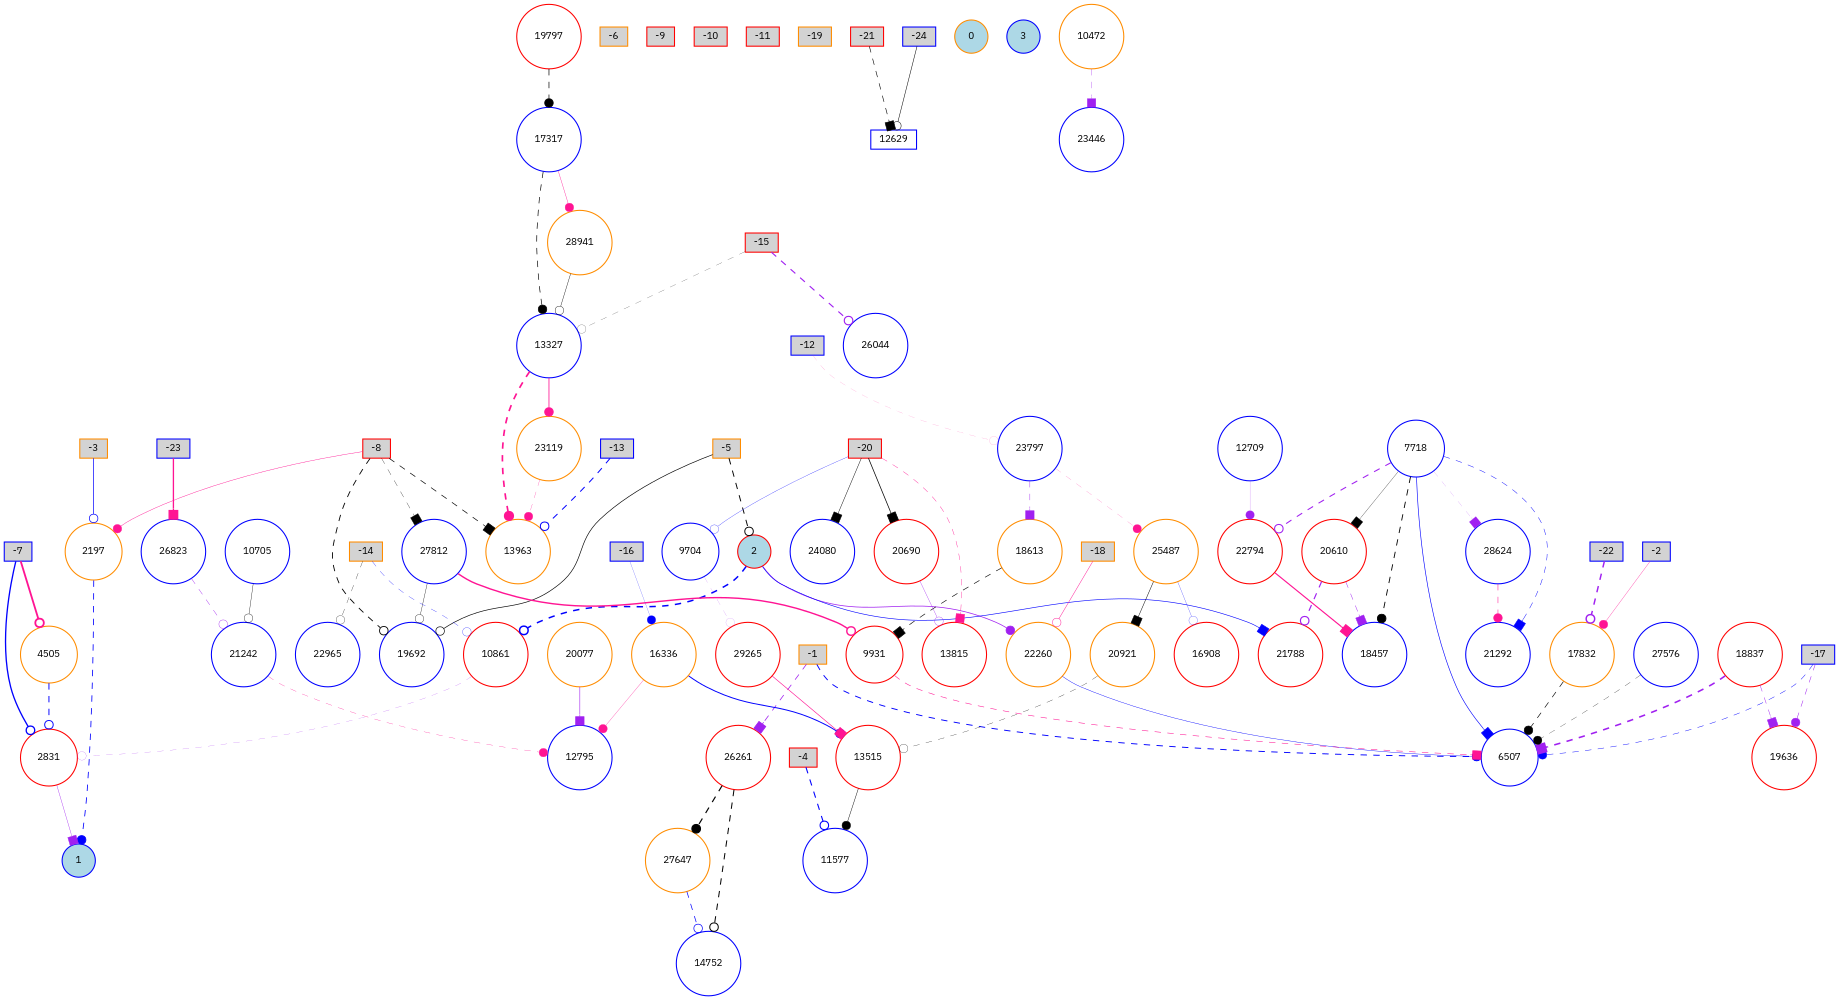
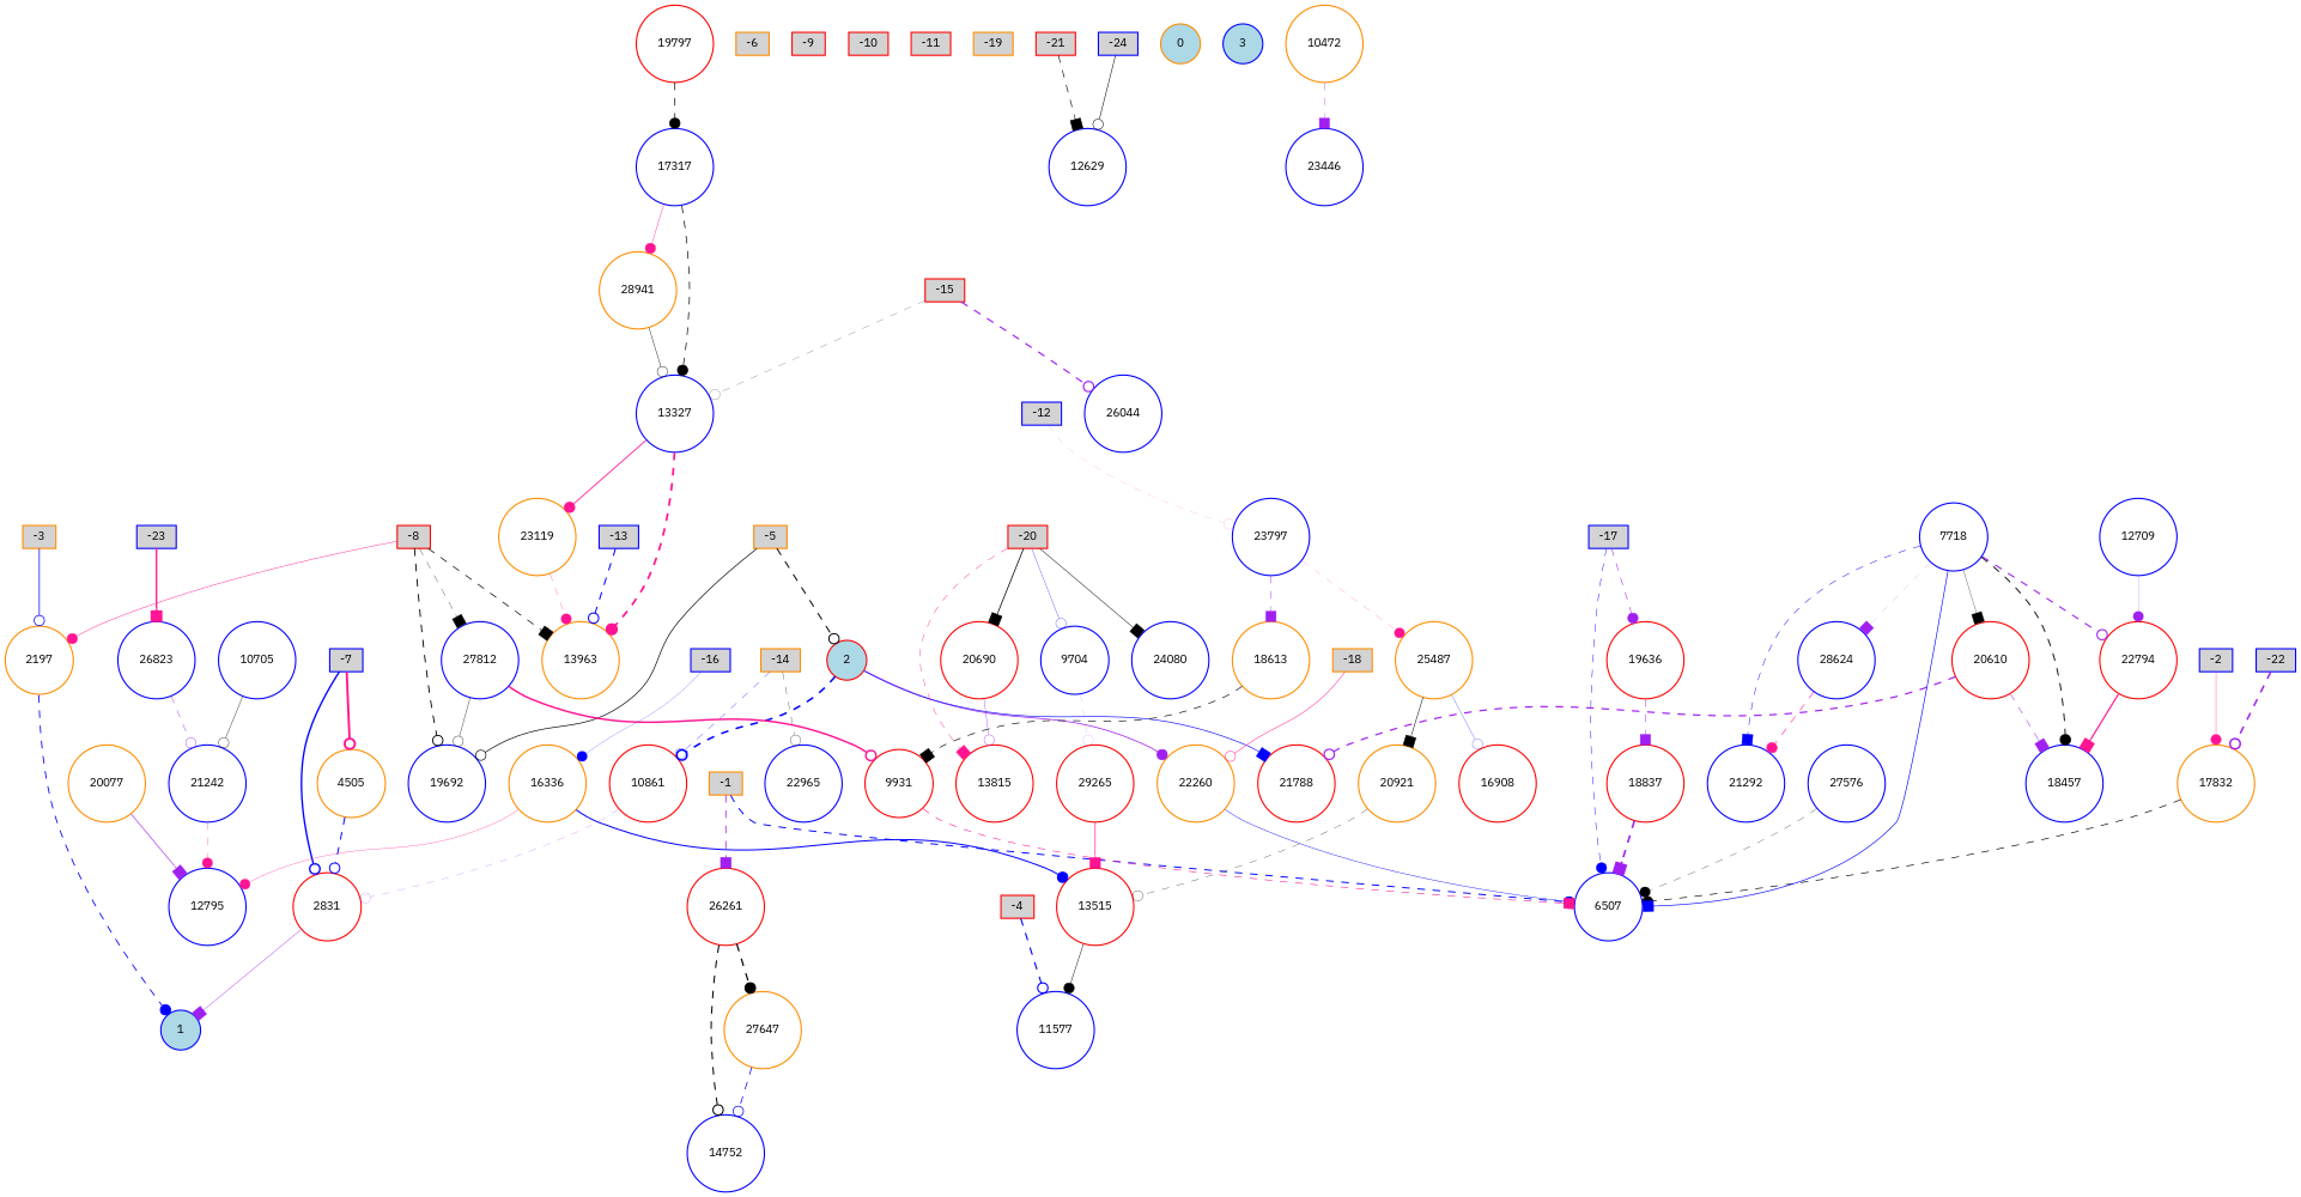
  digraph {
    fontname="IBM Plex Sans"
    node [color=blue fillcolor=white fontname="IBM Plex Sans" fontsize=9 shape=circle style=filled]
    edge [arrowhead=odot color=black fontname="IBM Plex Sans" style=dashed]
    -1 [color=darkorange fillcolor=lightgray height=0.2 shape=box width=0.2]
    26261 [color=red height=0.2 width=0.2]
    6507 [height=0.2 width=0.2]
    14752 [height=0.2 width=0.2]
    27647 [color=darkorange height=0.2 width=0.2]
    -2 [fillcolor=lightgray height=0.2 shape=box width=0.2]
    17832 [color=darkorange height=0.2 width=0.2]
    -3 [color=darkorange fillcolor=lightgray height=0.2 shape=box width=0.2]
    2197 [color=darkorange height=0.2 width=0.2]
    1 [fillcolor=lightblue height=0.2 width=0.2]
    -4 [color=red fillcolor=lightgray height=0.2 shape=box width=0.2]
    11577 [height=0.2 width=0.2]
    -5 [color=darkorange fillcolor=lightgray height=0.2 shape=box width=0.2]
    2 [color=red fillcolor=lightblue height=0.2 width=0.2]
    19692 [height=0.2 width=0.2]
    10861 [color=red height=0.2 width=0.2]
    22260 [color=darkorange height=0.2 width=0.2]
    21788 [color=red height=0.2 width=0.2]
    -6 [color=darkorange fillcolor=lightgray height=0.2 shape=box width=0.2]
    -7 [fillcolor=lightgray height=0.2 shape=box width=0.2]
    2831 [color=red height=0.2 width=0.2]
    4505 [color=darkorange height=0.2 width=0.2]
    -8 [color=red fillcolor=lightgray height=0.2 shape=box width=0.2]
    13963 [color=darkorange height=0.2 width=0.2]
    27812 [height=0.2 width=0.2]
    9931 [color=red height=0.2 width=0.2]
    -9 [color=red fillcolor=lightgray height=0.2 shape=box width=0.2]
    -10 [color=red fillcolor=lightgray height=0.2 shape=box width=0.2]
    -11 [color=red fillcolor=lightgray height=0.2 shape=box width=0.2]
    -12 [fillcolor=lightgray height=0.2 shape=box width=0.2]
    23797 [height=0.2 width=0.2]
    25487 [color=darkorange height=0.2 width=0.2]
    18613 [color=darkorange height=0.2 width=0.2]
    -13 [fillcolor=lightgray height=0.2 shape=box width=0.2]
    -14 [color=darkorange fillcolor=lightgray height=0.2 shape=box width=0.2]
    22965 [height=0.2 width=0.2]
    -15 [color=red fillcolor=lightgray height=0.2 shape=box width=0.2]
    13327 [height=0.2 width=0.2]
    26044 [height=0.2 width=0.2]
    23119 [color=darkorange height=0.2 width=0.2]
    -16 [fillcolor=lightgray height=0.2 shape=box width=0.2]
    16336 [color=darkorange height=0.2 width=0.2]
    13515 [color=red height=0.2 width=0.2]
    12795 [height=0.2 width=0.2]
    -17 [fillcolor=lightgray height=0.2 shape=box width=0.2]
    19636 [color=red height=0.2 width=0.2]
    18837 [color=red height=0.2 width=0.2]
    -18 [color=darkorange fillcolor=lightgray height=0.2 shape=box width=0.2]
    -19 [color=darkorange fillcolor=lightgray height=0.2 shape=box width=0.2]
    -20 [color=red fillcolor=lightgray height=0.2 shape=box width=0.2]
    24080 [height=0.2 width=0.2]
    20690 [color=red height=0.2 width=0.2]
    9704 [height=0.2 width=0.2]
    13815 [color=red height=0.2 width=0.2]
    29265 [color=red height=0.2 width=0.2]
    -21 [color=red fillcolor=lightgray height=0.2 shape=box width=0.2]
-   12629 [height=0.2 shape=box width=0.2]
+   12629 [height=0.2 width=0.2]
    -22 [fillcolor=lightgray height=0.2 shape=box width=0.2]
    -23 [fillcolor=lightgray height=0.2 shape=box width=0.2]
    26823 [height=0.2 width=0.2]
    21242 [height=0.2 width=0.2]
    -24 [fillcolor=lightgray height=0.2 shape=box width=0.2]
    0 [color=darkorange fillcolor=lightblue height=0.2 width=0.2]
    3 [fillcolor=lightblue height=0.2 width=0.2]
    20610 [color=red height=0.2 width=0.2]
    18457 [height=0.2 width=0.2]
    22794 [color=red height=0.2 width=0.2]
    16908 [color=red height=0.2 width=0.2]
    28941 [color=darkorange height=0.2 width=0.2]
    20921 [color=darkorange height=0.2 width=0.2]
    23446 [height=0.2 width=0.2]
    12709 [height=0.2 width=0.2]
    7718 [height=0.2 width=0.2]
    21292 [height=0.2 width=0.2]
    28624 [height=0.2 width=0.2]
    17317 [height=0.2 width=0.2]
    27576 [height=0.2 width=0.2]
    10705 [height=0.2 width=0.2]
    19797 [color=red height=0.2 width=0.2]
    10472 [color=darkorange height=0.2 width=0.2]
    20077 [color=darkorange height=0.2 width=0.2]
    -1 -> 26261 [arrowhead=box color=purple penwidth=0.7143333218699489]
    -1 -> 6507 [color=blue penwidth=0.8780575281868765]
    26261 -> 14752 [penwidth=0.941085214413582]
    26261 -> 27647 [arrowhead=dot penwidth=1.1008292235424735]
    27647 -> 14752 [color=blue penwidth=0.6543273713724028]
    -2 -> 17832 [arrowhead=dot color=deeppink penwidth=0.2956873122028325 style=bold]
    17832 -> 6507 [arrowhead=dot penwidth=0.5931399662678479]
    -3 -> 2197 [color=blue penwidth=0.6637361159709372 style=bold]
    2197 -> 1 [arrowhead=dot color=blue penwidth=0.7723554531458069]
    -4 -> 11577 [color=blue penwidth=1.0161674608655715]
    -5 -> 2 [penwidth=0.8913723357117967]
    -5 -> 19692 [penwidth=0.6087738672424545 style=bold]
    2 -> 10861 [color=blue penwidth=1.4007307938277025]
    2 -> 22260 [arrowhead=dot color=purple penwidth=0.6941957533602876 style=bold]
    2 -> 21788 [arrowhead=box color=blue penwidth=0.562580714494907 style=bold]
    10861 -> 2831 [color=purple penwidth=0.16947137241066126]
    22260 -> 6507 [arrowhead=dot color=blue penwidth=0.3753344468452452 style=bold]
    -7 -> 2831 [color=blue penwidth=1.2385060302517963 style=bold]
    -7 -> 4505 [color=deeppink penwidth=1.7175520179045904 style=bold]
    2831 -> 1 [arrowhead=box color=purple penwidth=0.3449177741980044 style=bold]
    4505 -> 2831 [color=blue penwidth=0.8850382129847474]
    -8 -> 2197 [arrowhead=dot color=deeppink penwidth=0.39075298160112915 style=bold]
    -8 -> 19692 [penwidth=0.8199577275035109]
    -8 -> 13963 [arrowhead=box penwidth=0.6309765162041866]
    -8 -> 27812 [arrowhead=box penwidth=0.263188775272591]
    27812 -> 19692 [penwidth=0.31891503646431363 style=bold]
    27812 -> 9931 [color=deeppink penwidth=1.3321871021054363 style=bold]
    9931 -> 6507 [arrowhead=box color=deeppink penwidth=0.5106895073444152]
    -12 -> 23797 [color=deeppink penwidth=0.10530203674107577]
    23797 -> 25487 [arrowhead=dot color=deeppink penwidth=0.14261142371442118]
    23797 -> 18613 [arrowhead=box color=purple penwidth=0.38737376970129955]
    25487 -> 16908 [color=blue penwidth=0.2135645415405124 style=bold]
    25487 -> 20921 [arrowhead=box penwidth=0.4511129476136154 style=bold]
    18613 -> 9931 [arrowhead=box penwidth=0.5682803936678033]
    -13 -> 13963 [color=blue penwidth=0.9392442495444456]
    -14 -> 10861 [color=blue penwidth=0.25681339692402777]
    -14 -> 22965 [penwidth=0.2563941806319376]
    -15 -> 13327 [penwidth=0.1672553756682677]
    -15 -> 26044 [color=purple penwidth=1.0625191127643026]
    13327 -> 13963 [arrowhead=dot color=deeppink penwidth=1.569461820638789]
    13327 -> 23119 [arrowhead=dot color=deeppink penwidth=0.765538312663639 style=bold]
    23119 -> 13963 [arrowhead=dot color=deeppink penwidth=0.231008433122502]
    -16 -> 16336 [arrowhead=dot color=blue penwidth=0.16356393676237746 style=bold]
    16336 -> 13515 [arrowhead=dot color=blue penwidth=0.9193066967541653 style=bold]
    16336 -> 12795 [arrowhead=dot color=deeppink penwidth=0.2646651068729953 style=bold]
    13515 -> 11577 [arrowhead=dot penwidth=0.4081316126986426 style=bold]
    -17 -> 6507 [arrowhead=dot color=blue penwidth=0.40823937432991175]
    -17 -> 19636 [arrowhead=dot color=purple penwidth=0.4753724310097742]
-   18837 -> 19636 [arrowhead=box color=purple penwidth=0.42982459740525814]
+   19636 -> 18837 [arrowhead=box color=purple penwidth=0.42982459740525814]
    18837 -> 6507 [arrowhead=box color=purple penwidth=1.4851332206870191]
    -18 -> 22260 [color=deeppink penwidth=0.42521727771373485 style=bold]
    -20 -> 24080 [arrowhead=box penwidth=0.41816013879883096 style=bold]
    -20 -> 20690 [arrowhead=box penwidth=0.6798943057788783 style=bold]
    -20 -> 9704 [color=blue penwidth=0.24896378442710013 style=bold]
    -20 -> 13815 [arrowhead=box color=deeppink penwidth=0.36019632868036056]
    20690 -> 13815 [color=purple penwidth=0.312262481206251 style=bold]
    9704 -> 29265 [color=purple penwidth=0.11854720890145687]
    29265 -> 13515 [arrowhead=box color=deeppink penwidth=0.5872351506048321 style=bold]
    -21 -> 12629 [arrowhead=box penwidth=0.5510506620388573]
    -22 -> 17832 [color=purple penwidth=1.367483694697737]
    -23 -> 26823 [arrowhead=box color=deeppink penwidth=1.2302991076547278 style=bold]
    26823 -> 21242 [color=purple penwidth=0.3631581392958616]
    21242 -> 12795 [arrowhead=dot color=deeppink penwidth=0.2682259608269246]
    -24 -> 12629 [penwidth=0.4658811577251353 style=bold]
    20610 -> 21788 [color=purple penwidth=1.0974514153977275]
    20610 -> 18457 [arrowhead=box color=purple penwidth=0.42925818173339203]
    22794 -> 18457 [arrowhead=box color=deeppink penwidth=1.0642441978108261 style=bold]
    28941 -> 13327 [penwidth=0.36321683443691843 style=bold]
    20921 -> 13515 [penwidth=0.24775467292443537]
    12709 -> 22794 [arrowhead=dot color=purple penwidth=0.16380596903272154 style=bold]
    7718 -> 6507 [arrowhead=box color=blue penwidth=0.5769320579119425 style=bold]
    7718 -> 20610 [arrowhead=box penwidth=0.24823302423871005 style=bold]
    7718 -> 18457 [arrowhead=dot penwidth=0.8261176370965969]
    7718 -> 22794 [color=purple penwidth=0.9924257012661012]
    7718 -> 21292 [arrowhead=box color=blue penwidth=0.4138896223171604]
    7718 -> 28624 [arrowhead=box color=purple penwidth=0.11252512025157031]
    28624 -> 21292 [arrowhead=dot color=deeppink penwidth=0.4945751222075272]
    17317 -> 13327 [arrowhead=dot penwidth=0.6300211998575534]
    17317 -> 28941 [arrowhead=dot color=deeppink penwidth=0.355540018089366 style=bold]
    27576 -> 6507 [arrowhead=dot penwidth=0.24296283143207736]
    10705 -> 21242 [penwidth=0.32829417145404666 style=bold]
    19797 -> 17317 [arrowhead=dot penwidth=0.6467373802926325]
    10472 -> 23446 [arrowhead=box color=purple penwidth=0.30218225985570496]
    20077 -> 12795 [arrowhead=box color=purple penwidth=0.536098753462497 style=bold]
  }
